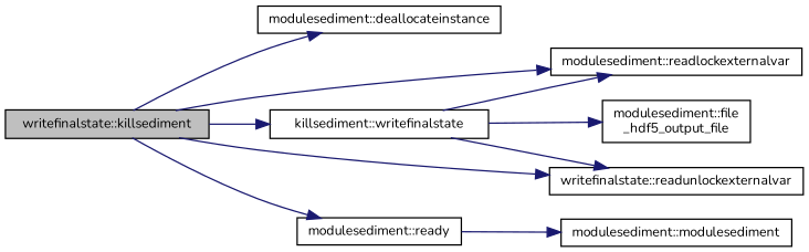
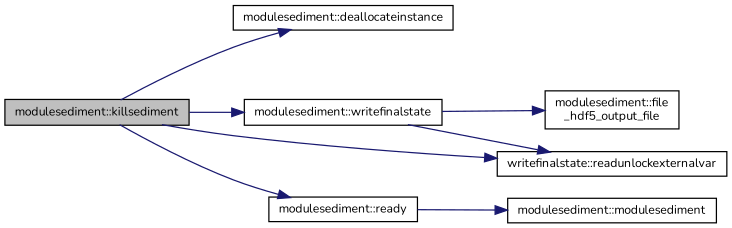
  digraph {
    fontname=Nunito
    rankdir=LR
    node [color=black fillcolor=white fontname=Nunito fontsize=10 shape=record style=filled]
    edge [color=midnightblue fontname=Nunito fontsize=10 labelfontname=Helvetica labelfontsize=10 style=solid]
-   n1 [fillcolor=grey75 fontcolor=black height=0.2 label="writefinalstate::killsediment" width=0.4]
+   n1 [fillcolor=grey75 fontcolor=black height=0.2 label="modulesediment::killsediment" width=0.4]
    n2 [height=0.2 label="modulesediment::deallocateinstance" width=0.4]
-   n3 [height=0.2 label="modulesediment::readlockexternalvar" width=0.4]
    n4 [height=0.2 label="writefinalstate::readunlockexternalvar" width=0.4]
    n5 [height=0.2 label="modulesediment::ready" width=0.4]
-   n6 [height=0.2 label="killsediment::writefinalstate" width=0.4]
+   n6 [height=0.2 label="modulesediment::writefinalstate" width=0.4]
    n7 [height=0.2 label="modulesediment::modulesediment" width=0.4]
    n8 [height=0.2 label="modulesediment::file\l_hdf5_output_file" width=0.4]
    n1 -> n2
-   n1 -> n3
    n1 -> n4
    n1 -> n5
    n1 -> n6
    n5 -> n7
-   n6 -> n3
    n6 -> n4
    n6 -> n8
  }
